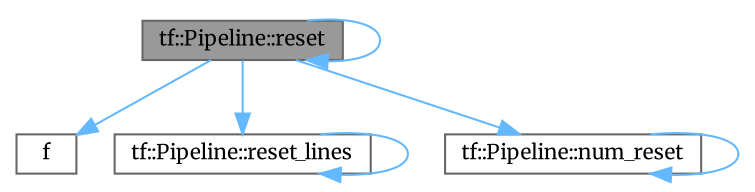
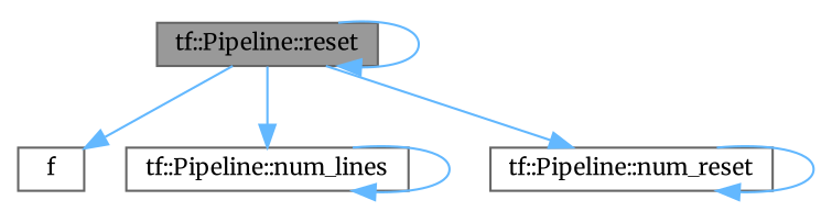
  digraph {
    fontname=Merriweather
    rankdir=TB
    node [color=grey40 fillcolor=white fontname=Merriweather fontsize=10 shape=box style=filled]
    edge [color=steelblue1 fontname=Merriweather fontsize=10 labelfontname=Helvetica labelfontsize=10 style=solid]
    n1 [color=gray40 fillcolor=grey60 fontcolor=black height=0.2 label="tf::Pipeline::reset" width=0.4]
    n2 [height=0.2 label=f width=0.4]
-   n3 [height=0.2 label="tf::Pipeline::reset_lines" width=0.4]
+   n3 [height=0.2 label="tf::Pipeline::num_lines" width=0.4]
    n4 [height=0.2 label="tf::Pipeline::num_reset" width=0.4]
    n1 -> n1
    n1 -> n2
    n1 -> n3
    n1 -> n4
    n3 -> n3
    n4 -> n4
  }
